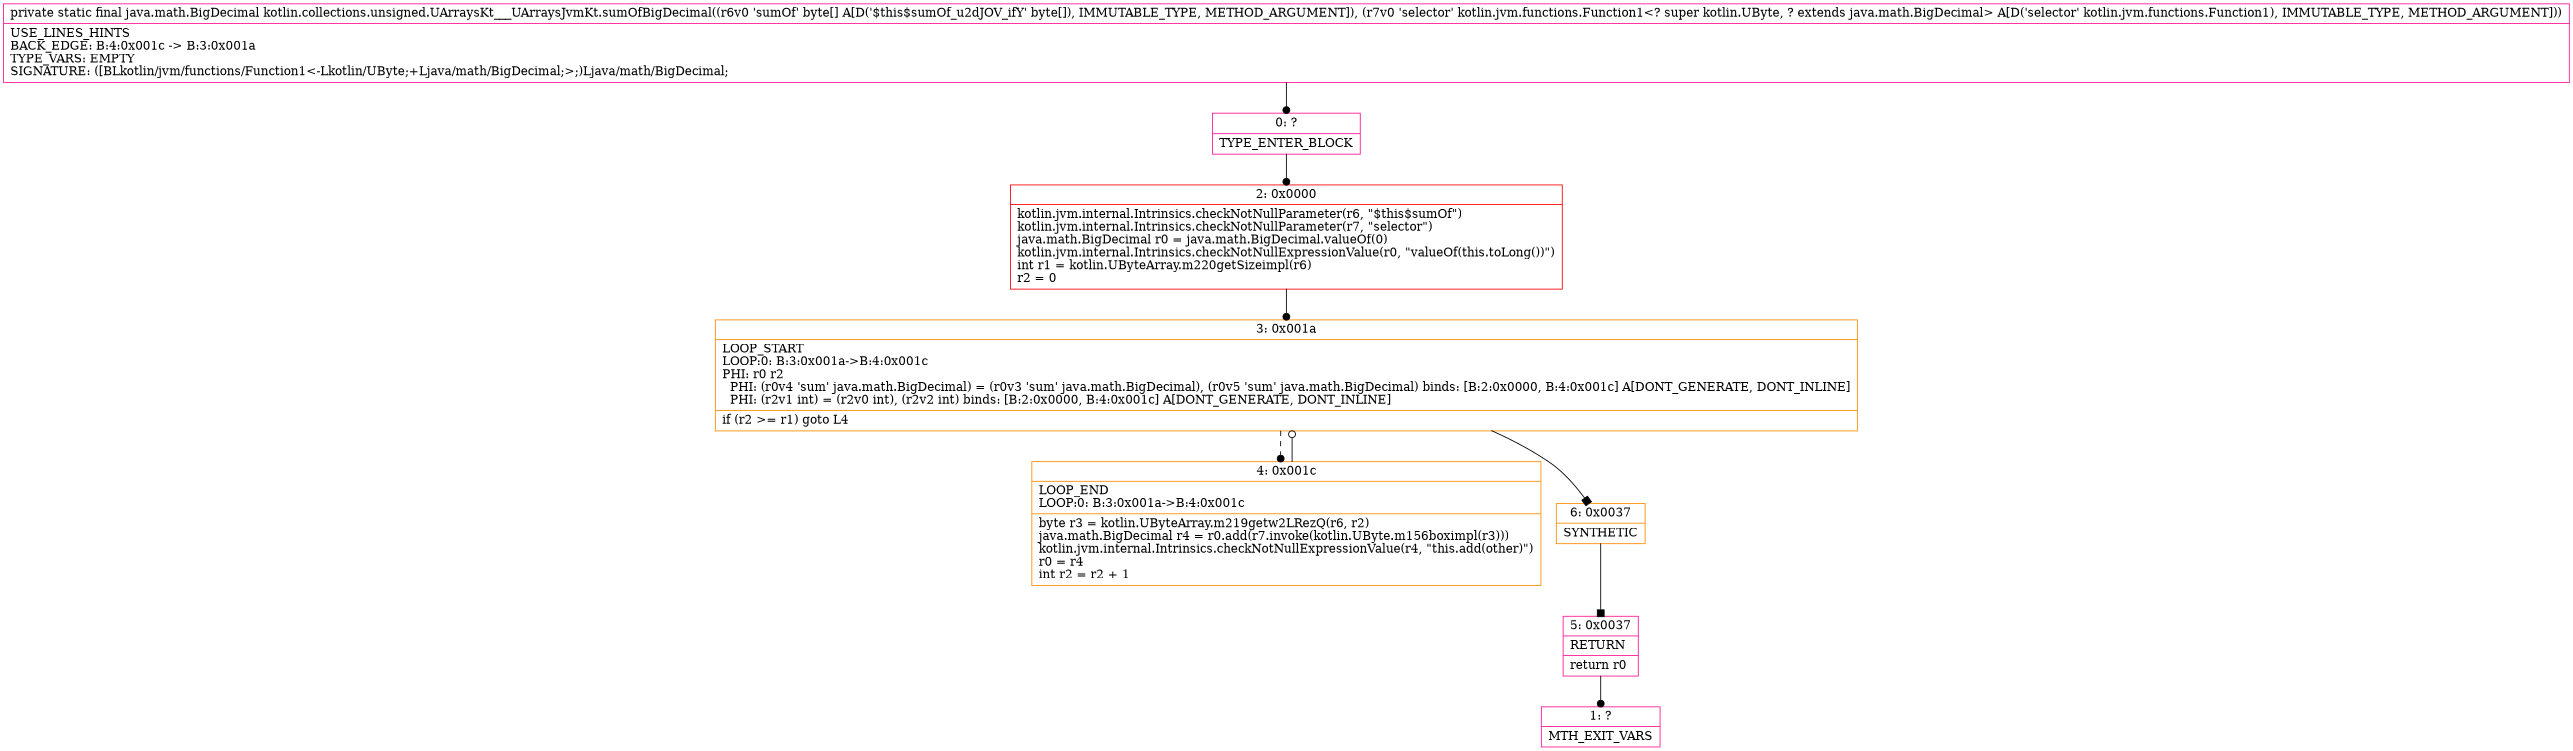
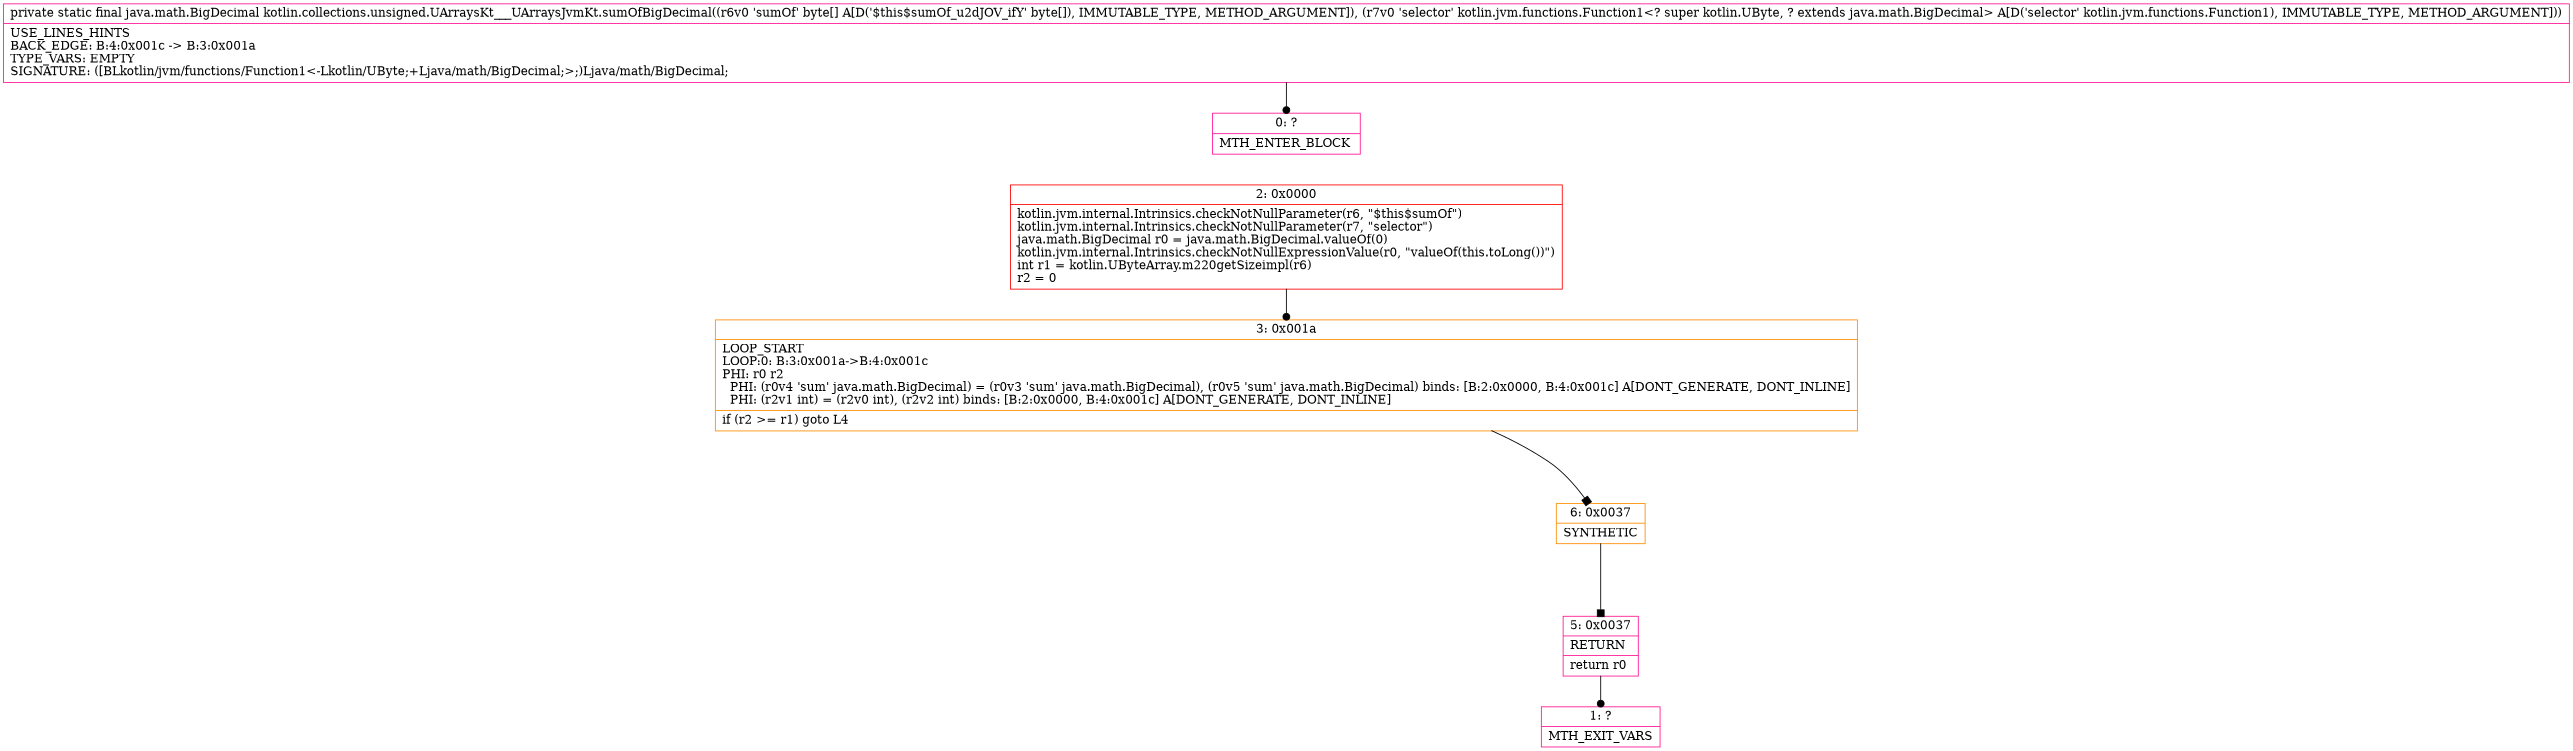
  digraph {
    node [color=deeppink shape=record]
    edge [arrowhead=dot]
-   n1 [label="{0\:\ ?|TYPE_ENTER_BLOCK\l}"]
+   n1 [label="{0\:\ ?|MTH_ENTER_BLOCK\l}"]
    n2 [color=red label="{2\:\ 0x0000|kotlin.jvm.internal.Intrinsics.checkNotNullParameter(r6, \"$this$sumOf\")\lkotlin.jvm.internal.Intrinsics.checkNotNullParameter(r7, \"selector\")\ljava.math.BigDecimal r0 = java.math.BigDecimal.valueOf(0)\lkotlin.jvm.internal.Intrinsics.checkNotNullExpressionValue(r0, \"valueOf(this.toLong())\")\lint r1 = kotlin.UByteArray.m220getSizeimpl(r6)\lr2 = 0\l}"]
    n3 [color=darkorange label="{3\:\ 0x001a|LOOP_START\lLOOP:0: B:3:0x001a\-\>B:4:0x001c\lPHI: r0 r2 \l  PHI: (r0v4 'sum' java.math.BigDecimal) = (r0v3 'sum' java.math.BigDecimal), (r0v5 'sum' java.math.BigDecimal) binds: [B:2:0x0000, B:4:0x001c] A[DONT_GENERATE, DONT_INLINE]\l  PHI: (r2v1 int) = (r2v0 int), (r2v2 int) binds: [B:2:0x0000, B:4:0x001c] A[DONT_GENERATE, DONT_INLINE]\l|if (r2 \>= r1) goto L4\l}"]
-   n4 [color=darkorange label="{4\:\ 0x001c|LOOP_END\lLOOP:0: B:3:0x001a\-\>B:4:0x001c\l|byte r3 = kotlin.UByteArray.m219getw2LRezQ(r6, r2)\ljava.math.BigDecimal r4 = r0.add(r7.invoke(kotlin.UByte.m156boximpl(r3)))\lkotlin.jvm.internal.Intrinsics.checkNotNullExpressionValue(r4, \"this.add(other)\")\lr0 = r4\lint r2 = r2 + 1\l}"]
    n5 [color=darkorange label="{6\:\ 0x0037|SYNTHETIC\l}"]
    n6 [label="{5\:\ 0x0037|RETURN\l|return r0\l}"]
    n7 [label="{1\:\ ?|MTH_EXIT_VARS\l}"]
    n8 [label="{private static final java.math.BigDecimal kotlin.collections.unsigned.UArraysKt___UArraysJvmKt.sumOfBigDecimal((r6v0 'sumOf' byte[] A[D('$this$sumOf_u2dJOV_ifY' byte[]), IMMUTABLE_TYPE, METHOD_ARGUMENT]), (r7v0 'selector' kotlin.jvm.functions.Function1\<? super kotlin.UByte, ? extends java.math.BigDecimal\> A[D('selector' kotlin.jvm.functions.Function1), IMMUTABLE_TYPE, METHOD_ARGUMENT]))  | USE_LINES_HINTS\lBACK_EDGE: B:4:0x001c \-\> B:3:0x001a\lTYPE_VARS: EMPTY\lSIGNATURE: ([BLkotlin\/jvm\/functions\/Function1\<\-Lkotlin\/UByte;+Ljava\/math\/BigDecimal;\>;)Ljava\/math\/BigDecimal;\l}"]
-   n1 -> n2
    n2 -> n3
-   n3 -> n4 [style=dashed]
    n3 -> n5 [arrowhead=box]
-   n4 -> n3 [arrowhead=odot]
    n5 -> n6 [arrowhead=box]
    n6 -> n7
    n8 -> n1
  }
